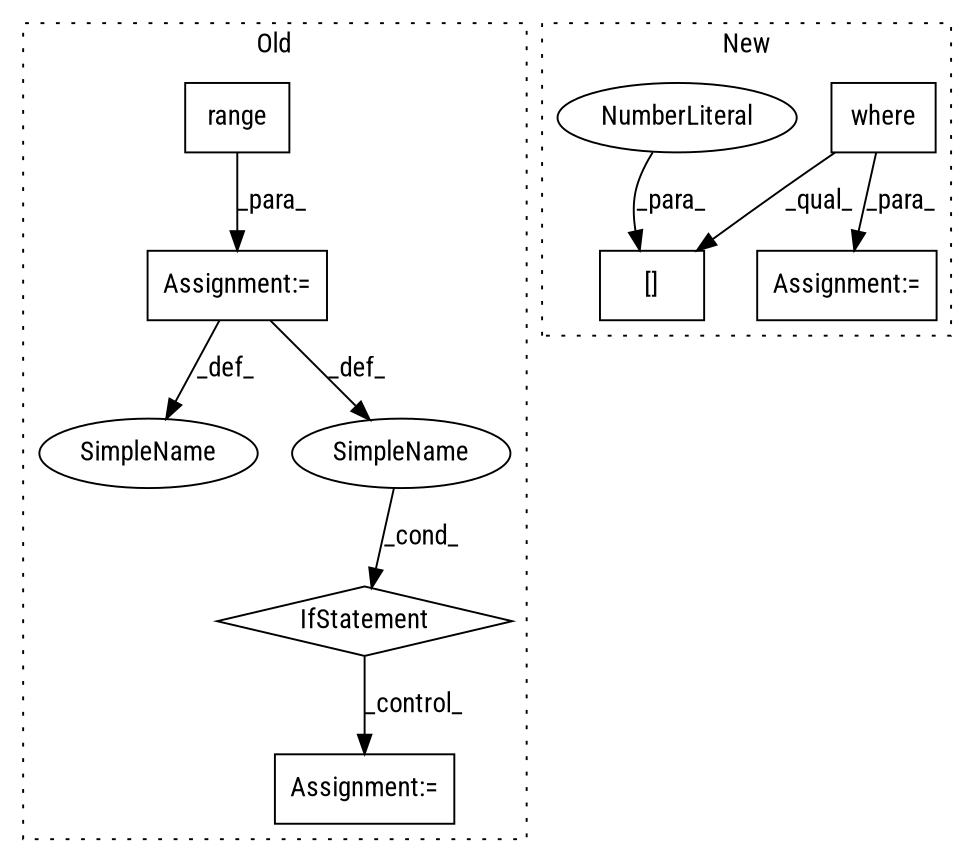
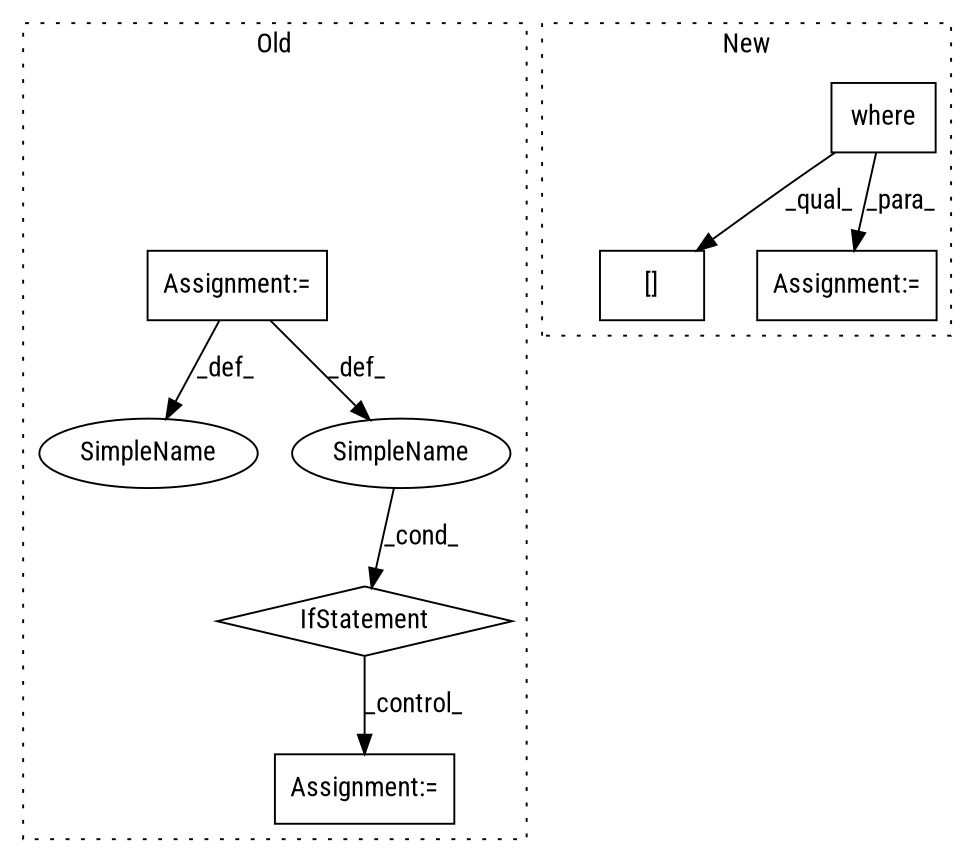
  digraph {
    fontname="Roboto Condensed"
    node [a=7 fontname="Roboto Condensed" l=1 shape=box]
    edge [fontname="Roboto Condensed"]
-   n1 [a=32 l="6,1" label=range s="16343,16358"]
    n2 [l="53,2" label="Assignment:=" s="16282,16359"]
    n3 [label="Assignment:=" s=16482]
    n4 [a=42 label=SimpleName s=16339 shape=ellipse]
    n5 [a=25 l="4,2" label=IfStatement s="16369,16464" shape=diamond]
    n6 [a=42 label=SimpleName shape=ellipse l=""]
    n7 [a=32 l="6,1" label=where s="16673,16714"]
    n8 [label="Assignment:=" s=16727]
    n9 [a=2 l="5,1" label="[]" s="16729,16735"]
-   n10 [a=34 label=NumberLiteral s=16734 shape=ellipse]
    subgraph cluster_1 {
      label=Old
      style=dotted
-     n1
      n2
      n3
      n4
      n5
      n6
    }
    subgraph cluster_2 {
      label=New
      style=dotted
      n7
      n8
      n9
-     n10
    }
-   n1 -> n2 [label=_para_]
    n2 -> n4 [label=_def_]
    n2 -> n6 [label=_def_]
    n5 -> n3 [label=_control_]
    n6 -> n5 [label=_cond_]
    n7 -> n8 [label=_para_]
    n7 -> n9 [label=_qual_]
-   n10 -> n9 [label=_para_]
  }
